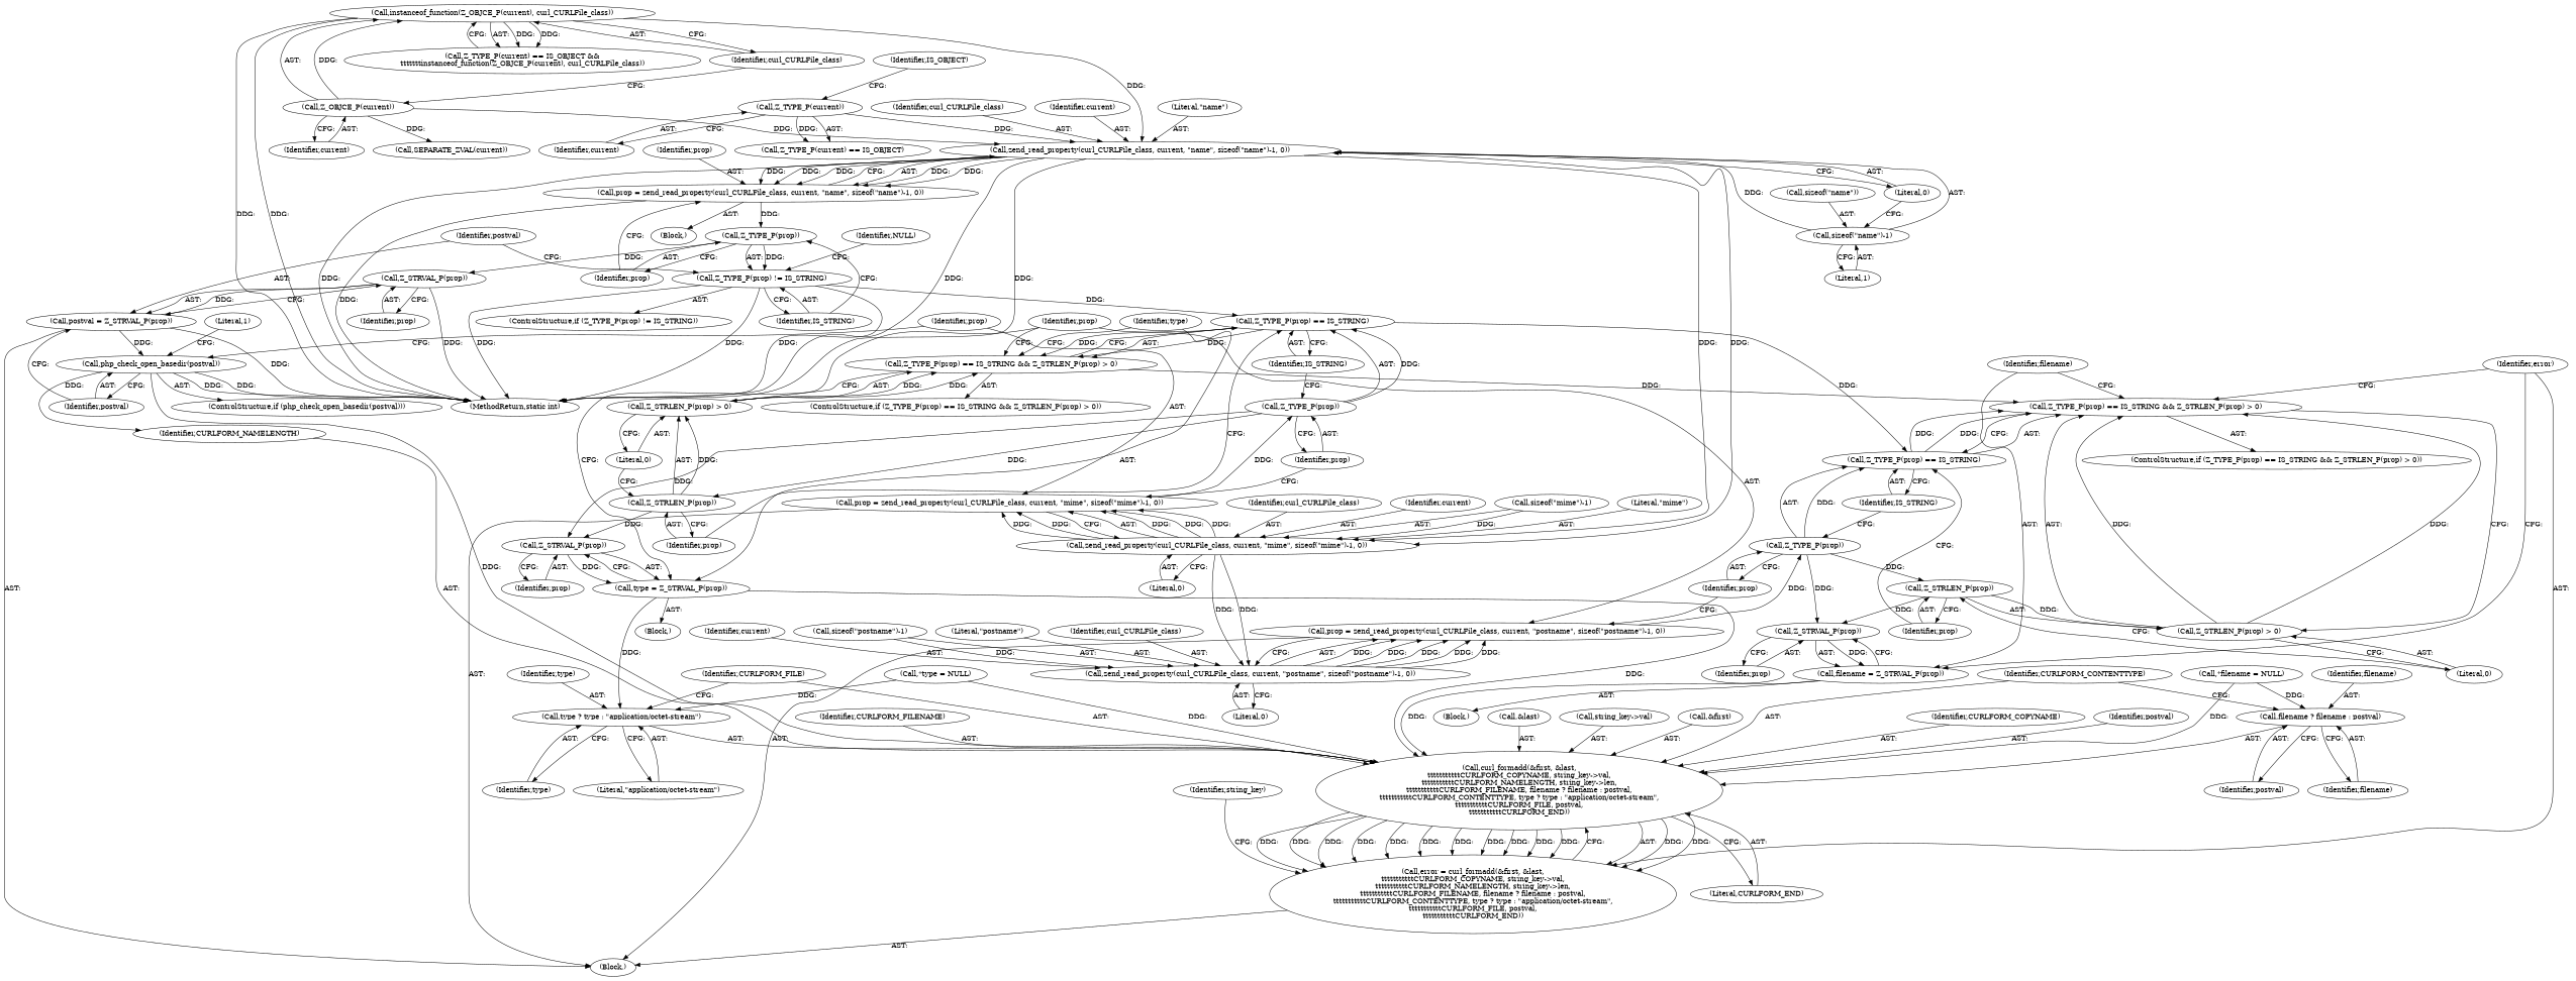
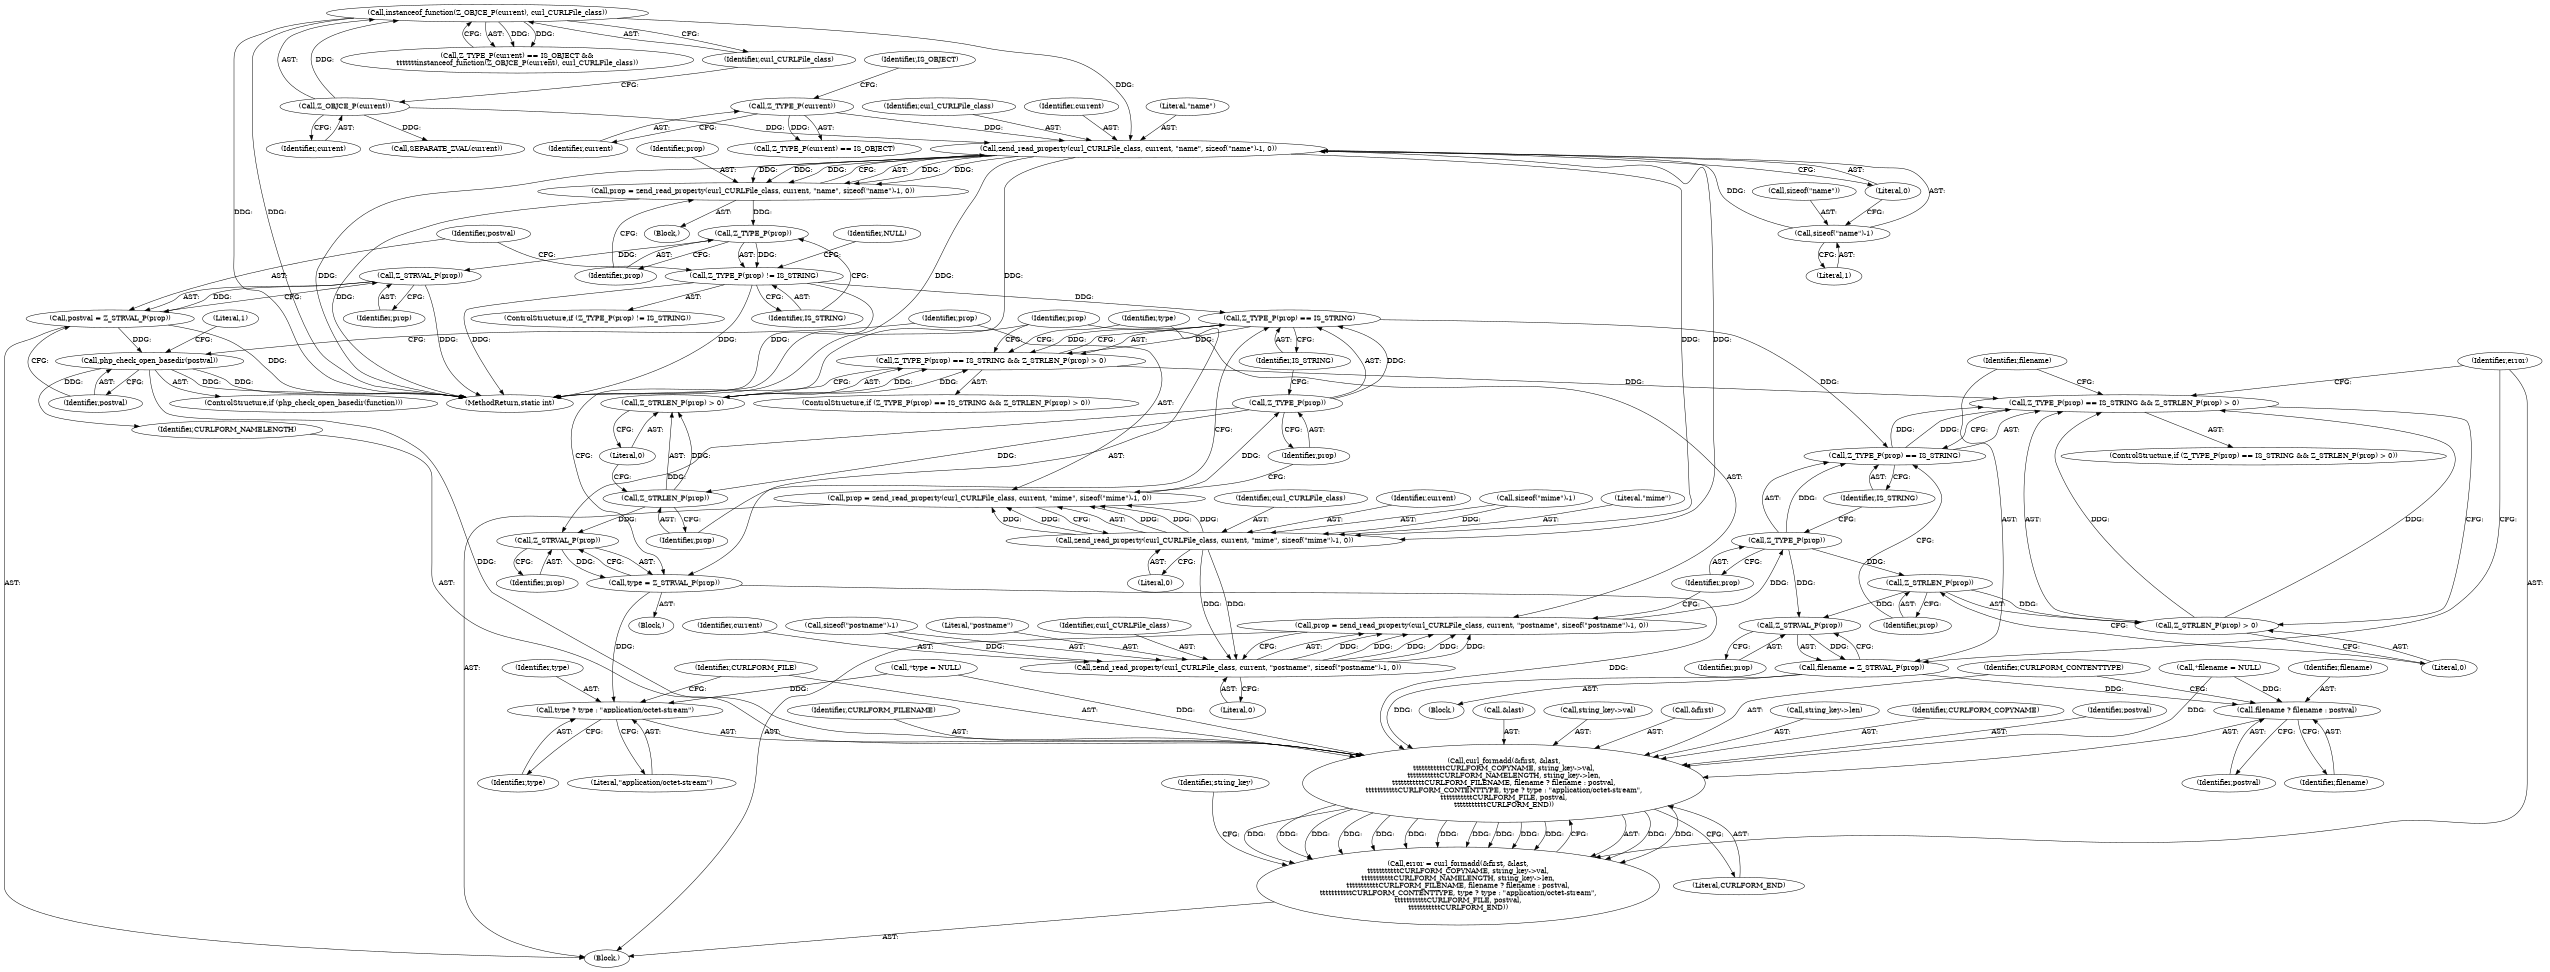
  digraph {
    n1 [label="(Call,zend_read_property(curl_CURLFile_class, current, \"name\", sizeof(\"name\")-1, 0))"]
    n2 [label="(Call,prop = zend_read_property(curl_CURLFile_class, current, \"name\", sizeof(\"name\")-1, 0))"]
    n3 [label="(Call,zend_read_property(curl_CURLFile_class, current, \"mime\", sizeof(\"mime\")-1, 0))"]
    n4 [label="(Literal,0)"]
    n5 [label="(MethodReturn,static int)"]
    n6 [label="(Call,Z_TYPE_P(prop))"]
    n7 [label="(Block,)"]
    n8 [label="(Call,prop = zend_read_property(curl_CURLFile_class, current, \"mime\", sizeof(\"mime\")-1, 0))"]
    n9 [label="(Call,zend_read_property(curl_CURLFile_class, current, \"postname\", sizeof(\"postname\")-1, 0))"]
    n10 [label="(Literal,0)"]
    n11 [label="(Call,sizeof(\"name\")-1)"]
    n12 [label="(Call,instanceof_function(Z_OBJCE_P(current), curl_CURLFile_class))"]
    n13 [label="(Identifier,curl_CURLFile_class)"]
    n14 [label="(Call,Z_TYPE_P(current) == IS_OBJECT &&\n\t\t\t\t\t\t\tinstanceof_function(Z_OBJCE_P(current), curl_CURLFile_class))"]
    n15 [label="(Call,Z_OBJCE_P(current))"]
    n16 [label="(Call,SEPARATE_ZVAL(current))"]
    n17 [label="(Identifier,current)"]
    n18 [label="(Call,Z_TYPE_P(current))"]
    n19 [label="(Identifier,current)"]
    n20 [label="(Call,Z_TYPE_P(current) == IS_OBJECT)"]
    n21 [label="(Literal,1)"]
    n22 [label="(Call,Z_TYPE_P(prop) != IS_STRING)"]
    n23 [label="(Call,Z_STRVAL_P(prop))"]
    n24 [label="(Identifier,prop)"]
    n25 [label="(Call,Z_TYPE_P(prop) == IS_STRING)"]
    n26 [label="(ControlStructure,if (Z_TYPE_P(prop) != IS_STRING))"]
    n27 [label="(Identifier,IS_STRING)"]
    n28 [label="(Call,postval = Z_STRVAL_P(prop))"]
    n29 [label="(Identifier,prop)"]
    n30 [label="(Call,Z_TYPE_P(prop) == IS_STRING && Z_STRLEN_P(prop) > 0)"]
    n31 [label="(Call,Z_TYPE_P(prop) == IS_STRING)"]
    n32 [label="(Identifier,IS_STRING)"]
    n33 [label="(Call,Z_TYPE_P(prop) == IS_STRING && Z_STRLEN_P(prop) > 0)"]
    n34 [label="(Call,Z_STRLEN_P(prop) > 0)"]
    n35 [label="(ControlStructure,if (Z_TYPE_P(prop) == IS_STRING && Z_STRLEN_P(prop) > 0))"]
    n36 [label="(Identifier,IS_STRING)"]
    n37 [label="(Call,Z_TYPE_P(prop))"]
    n38 [label="(Call,Z_STRLEN_P(prop) > 0)"]
    n39 [label="(ControlStructure,if (Z_TYPE_P(prop) == IS_STRING && Z_STRLEN_P(prop) > 0))"]
    n40 [label="(Literal,0)"]
    n41 [label="(Literal,0)"]
    n42 [label="(Call,Z_TYPE_P(prop))"]
    n43 [label="(Call,php_check_open_basedir(postval))"]
    n44 [label="(Block,)"]
    n45 [label="(Call,curl_formadd(&first, &last,\n\t\t\t\t\t\t\t\t\t\t\tCURLFORM_COPYNAME, string_key->val,\n\t\t\t\t\t\t\t\t\t\t\tCURLFORM_NAMELENGTH, string_key->len,\n\t\t\t\t\t\t\t\t\t\t\tCURLFORM_FILENAME, filename ? filename : postval,\n\t\t\t\t\t\t\t\t\t\t\tCURLFORM_CONTENTTYPE, type ? type : \"application/octet-stream\",\n\t\t\t\t\t\t\t\t\t\t\tCURLFORM_FILE, postval,\n\t\t\t\t\t\t\t\t\t\t\tCURLFORM_END))"]
    n46 [label="(Identifier,postval)"]
-   n47 [label="(ControlStructure,if (php_check_open_basedir(postval)))"]
+   n47 [label="(ControlStructure,if (php_check_open_basedir(function)))"]
    n48 [label="(Identifier,CURLFORM_NAMELENGTH)"]
    n49 [label="(Call,error = curl_formadd(&first, &last,\n\t\t\t\t\t\t\t\t\t\t\tCURLFORM_COPYNAME, string_key->val,\n\t\t\t\t\t\t\t\t\t\t\tCURLFORM_NAMELENGTH, string_key->len,\n\t\t\t\t\t\t\t\t\t\t\tCURLFORM_FILENAME, filename ? filename : postval,\n\t\t\t\t\t\t\t\t\t\t\tCURLFORM_CONTENTTYPE, type ? type : \"application/octet-stream\",\n\t\t\t\t\t\t\t\t\t\t\tCURLFORM_FILE, postval,\n\t\t\t\t\t\t\t\t\t\t\tCURLFORM_END))"]
    n50 [label="(Literal,CURLFORM_END)"]
    n51 [label="(Call,filename ? filename : postval)"]
    n52 [label="(Identifier,filename)"]
    n53 [label="(Identifier,postval)"]
    n54 [label="(Call,prop = zend_read_property(curl_CURLFile_class, current, \"postname\", sizeof(\"postname\")-1, 0))"]
    n55 [label="(Literal,0)"]
    n56 [label="(Call,Z_STRLEN_P(prop))"]
    n57 [label="(Call,Z_STRVAL_P(prop))"]
    n58 [label="(Identifier,prop)"]
    n59 [label="(Identifier,prop)"]
    n60 [label="(Call,type = Z_STRVAL_P(prop))"]
    n61 [label="(Identifier,prop)"]
    n62 [label="(Call,type ? type : \"application/octet-stream\")"]
    n63 [label="(Block,)"]
    n64 [label="(Literal,\"application/octet-stream\")"]
    n65 [label="(Identifier,type)"]
    n66 [label="(Call,Z_STRLEN_P(prop))"]
    n67 [label="(Call,Z_STRVAL_P(prop))"]
    n68 [label="(Identifier,prop)"]
    n69 [label="(Identifier,prop)"]
    n70 [label="(Call,filename = Z_STRVAL_P(prop))"]
    n71 [label="(Identifier,prop)"]
    n72 [label="(Block,)"]
    n73 [label="(Identifier,string_key)"]
    n74 [label="(Literal,\"mime\")"]
    n75 [label="(Identifier,postval)"]
    n76 [label="(Identifier,error)"]
    n77 [label="(Call,&last)"]
    n78 [label="(Identifier,IS_OBJECT)"]
    n79 [label="(Identifier,current)"]
    n80 [label="(Call,string_key->val)"]
    n81 [label="(Literal,\"name\")"]
    n82 [label="(Literal,1)"]
    n83 [label="(Identifier,prop)"]
    n84 [label="(Identifier,curl_CURLFile_class)"]
    n85 [label="(Identifier,current)"]
    n86 [label="(Call,&first)"]
    n87 [label="(Identifier,prop)"]
    n88 [label="(Identifier,NULL)"]
    n89 [label="(Call,sizeof(\"postname\")-1)"]
+   n90 [label="(Call,string_key->len)"]
    n91 [label="(Identifier,curl_CURLFile_class)"]
    n92 [label="(Literal,\"postname\")"]
    n93 [label="(Call,*type = NULL)"]
    n94 [label="(Identifier,CURLFORM_COPYNAME)"]
    n95 [label="(Call,sizeof(\"name\"))"]
    n96 [label="(Identifier,postval)"]
    n97 [label="(Identifier,CURLFORM_CONTENTTYPE)"]
    n98 [label="(Call,*filename = NULL)"]
    n99 [label="(Identifier,CURLFORM_FILE)"]
    n100 [label="(Identifier,type)"]
    n101 [label="(Identifier,curl_CURLFile_class)"]
    n102 [label="(Identifier,filename)"]
    n103 [label="(Identifier,prop)"]
    n104 [label="(Identifier,filename)"]
    n105 [label="(Identifier,type)"]
    n106 [label="(Identifier,current)"]
    n107 [label="(Call,sizeof(\"mime\")-1)"]
    n108 [label="(Identifier,CURLFORM_FILENAME)"]
    n1 -> n2 [label="AST: "]
    n1 -> n2 [label="DDG: "]
    n1 -> n2 [label="DDG: "]
    n1 -> n2 [label="DDG: "]
    n1 -> n2 [label="DDG: "]
    n1 -> n2 [label="DDG: "]
    n1 -> n3 [label="DDG: "]
    n1 -> n3 [label="DDG: "]
    n1 -> n4 [label="CFG: "]
    n1 -> n5 [label="DDG: "]
    n1 -> n5 [label="DDG: "]
    n1 -> n5 [label="DDG: "]
    n2 -> n1 [label="CFG: "]
    n2 -> n5 [label="DDG: "]
    n2 -> n6 [label="DDG: "]
    n2 -> n7 [label="AST: "]
    n3 -> n8 [label="AST: "]
    n3 -> n8 [label="DDG: "]
    n3 -> n8 [label="DDG: "]
    n3 -> n8 [label="DDG: "]
    n3 -> n8 [label="DDG: "]
    n3 -> n8 [label="DDG: "]
    n3 -> n9 [label="DDG: "]
    n3 -> n9 [label="DDG: "]
    n3 -> n10 [label="CFG: "]
    n4 -> n1 [label="AST: "]
    n4 -> n11 [label="CFG: "]
    n6 -> n22 [label="AST: "]
    n6 -> n22 [label="DDG: "]
    n6 -> n23 [label="DDG: "]
    n6 -> n24 [label="CFG: "]
    n8 -> n3 [label="CFG: "]
    n8 -> n37 [label="DDG: "]
    n8 -> n44 [label="AST: "]
    n9 -> n54 [label="AST: "]
    n9 -> n54 [label="DDG: "]
    n9 -> n54 [label="DDG: "]
    n9 -> n54 [label="DDG: "]
    n9 -> n54 [label="DDG: "]
    n9 -> n54 [label="DDG: "]
    n9 -> n55 [label="CFG: "]
    n10 -> n3 [label="AST: "]
    n11 -> n1 [label="AST: "]
    n11 -> n1 [label="DDG: "]
    n11 -> n21 [label="CFG: "]
    n12 -> n1 [label="DDG: "]
    n12 -> n5 [label="DDG: "]
    n12 -> n5 [label="DDG: "]
    n12 -> n13 [label="CFG: "]
    n12 -> n14 [label="AST: "]
    n12 -> n14 [label="DDG: "]
    n12 -> n14 [label="DDG: "]
    n13 -> n12 [label="AST: "]
    n13 -> n15 [label="CFG: "]
    n14 -> n12 [label="CFG: "]
    n15 -> n1 [label="DDG: "]
    n15 -> n12 [label="AST: "]
    n15 -> n12 [label="DDG: "]
    n15 -> n16 [label="DDG: "]
    n15 -> n17 [label="CFG: "]
    n17 -> n15 [label="AST: "]
    n18 -> n1 [label="DDG: "]
    n18 -> n19 [label="CFG: "]
    n18 -> n20 [label="AST: "]
    n18 -> n20 [label="DDG: "]
    n19 -> n18 [label="AST: "]
    n21 -> n11 [label="AST: "]
    n22 -> n5 [label="DDG: "]
    n22 -> n5 [label="DDG: "]
    n22 -> n5 [label="DDG: "]
    n22 -> n25 [label="DDG: "]
    n22 -> n26 [label="AST: "]
    n22 -> n27 [label="CFG: "]
    n23 -> n5 [label="DDG: "]
    n23 -> n28 [label="AST: "]
    n23 -> n28 [label="DDG: "]
    n23 -> n29 [label="CFG: "]
    n24 -> n2 [label="CFG: "]
    n24 -> n6 [label="AST: "]
    n25 -> n30 [label="AST: "]
    n25 -> n30 [label="DDG: "]
    n25 -> n30 [label="DDG: "]
    n25 -> n31 [label="DDG: "]
    n25 -> n32 [label="CFG: "]
    n27 -> n6 [label="CFG: "]
    n27 -> n22 [label="AST: "]
    n28 -> n5 [label="DDG: "]
    n28 -> n23 [label="CFG: "]
    n28 -> n43 [label="DDG: "]
    n28 -> n44 [label="AST: "]
    n29 -> n23 [label="AST: "]
    n30 -> n25 [label="CFG: "]
    n30 -> n33 [label="DDG: "]
    n30 -> n34 [label="CFG: "]
    n30 -> n35 [label="AST: "]
    n31 -> n33 [label="AST: "]
    n31 -> n33 [label="DDG: "]
    n31 -> n33 [label="DDG: "]
    n31 -> n36 [label="CFG: "]
    n32 -> n25 [label="AST: "]
    n32 -> n37 [label="CFG: "]
    n33 -> n31 [label="CFG: "]
    n33 -> n38 [label="CFG: "]
    n33 -> n39 [label="AST: "]
    n34 -> n30 [label="AST: "]
    n34 -> n30 [label="DDG: "]
    n34 -> n30 [label="DDG: "]
    n34 -> n40 [label="CFG: "]
    n36 -> n31 [label="AST: "]
    n36 -> n42 [label="CFG: "]
    n37 -> n25 [label="AST: "]
    n37 -> n25 [label="DDG: "]
    n37 -> n56 [label="DDG: "]
    n37 -> n57 [label="DDG: "]
    n37 -> n58 [label="CFG: "]
    n38 -> n33 [label="AST: "]
    n38 -> n33 [label="DDG: "]
    n38 -> n33 [label="DDG: "]
    n38 -> n41 [label="CFG: "]
    n40 -> n34 [label="AST: "]
    n40 -> n56 [label="CFG: "]
    n41 -> n38 [label="AST: "]
    n41 -> n66 [label="CFG: "]
    n42 -> n31 [label="AST: "]
    n42 -> n31 [label="DDG: "]
    n42 -> n66 [label="DDG: "]
    n42 -> n67 [label="DDG: "]
    n42 -> n68 [label="CFG: "]
    n43 -> n5 [label="DDG: "]
    n43 -> n5 [label="DDG: "]
    n43 -> n45 [label="DDG: "]
    n43 -> n46 [label="CFG: "]
    n43 -> n47 [label="AST: "]
    n43 -> n48 [label="DDG: "]
    n45 -> n49 [label="AST: "]
    n45 -> n49 [label="DDG: "]
    n45 -> n49 [label="DDG: "]
    n45 -> n49 [label="DDG: "]
    n45 -> n49 [label="DDG: "]
    n45 -> n49 [label="DDG: "]
    n45 -> n49 [label="DDG: "]
    n45 -> n49 [label="DDG: "]
    n45 -> n49 [label="DDG: "]
    n45 -> n49 [label="DDG: "]
    n45 -> n49 [label="DDG: "]
    n45 -> n49 [label="DDG: "]
    n45 -> n49 [label="DDG: "]
    n45 -> n49 [label="DDG: "]
    n45 -> n50 [label="CFG: "]
    n46 -> n28 [label="CFG: "]
    n46 -> n43 [label="AST: "]
    n48 -> n45 [label="AST: "]
    n49 -> n44 [label="AST: "]
    n49 -> n45 [label="CFG: "]
    n50 -> n45 [label="AST: "]
    n51 -> n45 [label="AST: "]
    n51 -> n52 [label="CFG: "]
    n51 -> n53 [label="CFG: "]
    n52 -> n51 [label="AST: "]
    n53 -> n51 [label="AST: "]
    n54 -> n9 [label="CFG: "]
    n54 -> n42 [label="DDG: "]
    n54 -> n44 [label="AST: "]
    n55 -> n9 [label="AST: "]
    n56 -> n34 [label="AST: "]
    n56 -> n34 [label="DDG: "]
    n56 -> n57 [label="DDG: "]
    n56 -> n59 [label="CFG: "]
    n57 -> n60 [label="AST: "]
    n57 -> n60 [label="DDG: "]
    n57 -> n61 [label="CFG: "]
    n58 -> n8 [label="CFG: "]
    n58 -> n37 [label="AST: "]
    n59 -> n25 [label="CFG: "]
    n59 -> n56 [label="AST: "]
    n60 -> n45 [label="DDG: "]
    n60 -> n57 [label="CFG: "]
    n60 -> n62 [label="DDG: "]
    n60 -> n63 [label="AST: "]
    n61 -> n57 [label="AST: "]
    n62 -> n45 [label="AST: "]
    n62 -> n64 [label="CFG: "]
    n62 -> n65 [label="CFG: "]
    n64 -> n62 [label="AST: "]
    n65 -> n62 [label="AST: "]
    n66 -> n38 [label="AST: "]
    n66 -> n38 [label="DDG: "]
    n66 -> n67 [label="DDG: "]
    n66 -> n69 [label="CFG: "]
    n67 -> n70 [label="AST: "]
    n67 -> n70 [label="DDG: "]
    n67 -> n71 [label="CFG: "]
    n68 -> n42 [label="AST: "]
    n68 -> n54 [label="CFG: "]
    n69 -> n31 [label="CFG: "]
    n69 -> n66 [label="AST: "]
    n70 -> n45 [label="DDG: "]
+   n70 -> n51 [label="DDG: "]
    n70 -> n67 [label="CFG: "]
    n70 -> n72 [label="AST: "]
    n71 -> n67 [label="AST: "]
    n73 -> n49 [label="CFG: "]
    n74 -> n3 [label="AST: "]
    n75 -> n22 [label="CFG: "]
    n75 -> n28 [label="AST: "]
    n76 -> n33 [label="CFG: "]
    n76 -> n49 [label="AST: "]
    n76 -> n70 [label="CFG: "]
    n77 -> n45 [label="AST: "]
    n78 -> n18 [label="CFG: "]
    n79 -> n9 [label="AST: "]
    n80 -> n45 [label="AST: "]
    n81 -> n1 [label="AST: "]
    n82 -> n43 [label="CFG: "]
    n83 -> n8 [label="AST: "]
    n83 -> n43 [label="CFG: "]
    n84 -> n3 [label="AST: "]
    n85 -> n3 [label="AST: "]
    n86 -> n45 [label="AST: "]
    n87 -> n30 [label="CFG: "]
    n87 -> n54 [label="AST: "]
    n87 -> n60 [label="CFG: "]
    n88 -> n22 [label="CFG: "]
    n89 -> n9 [label="AST: "]
    n89 -> n9 [label="DDG: "]
+   n90 -> n45 [label="AST: "]
    n91 -> n1 [label="AST: "]
    n92 -> n9 [label="AST: "]
    n93 -> n45 [label="DDG: "]
    n93 -> n62 [label="DDG: "]
    n94 -> n45 [label="AST: "]
    n95 -> n11 [label="AST: "]
    n96 -> n45 [label="AST: "]
    n97 -> n45 [label="AST: "]
    n97 -> n51 [label="CFG: "]
    n98 -> n45 [label="DDG: "]
    n98 -> n51 [label="DDG: "]
    n99 -> n45 [label="AST: "]
    n99 -> n62 [label="CFG: "]
    n100 -> n62 [label="AST: "]
    n101 -> n9 [label="AST: "]
    n102 -> n33 [label="CFG: "]
    n102 -> n70 [label="AST: "]
    n103 -> n2 [label="AST: "]
    n104 -> n51 [label="AST: "]
    n105 -> n30 [label="CFG: "]
    n105 -> n60 [label="AST: "]
    n106 -> n1 [label="AST: "]
    n107 -> n3 [label="AST: "]
    n107 -> n3 [label="DDG: "]
    n108 -> n45 [label="AST: "]
  }
